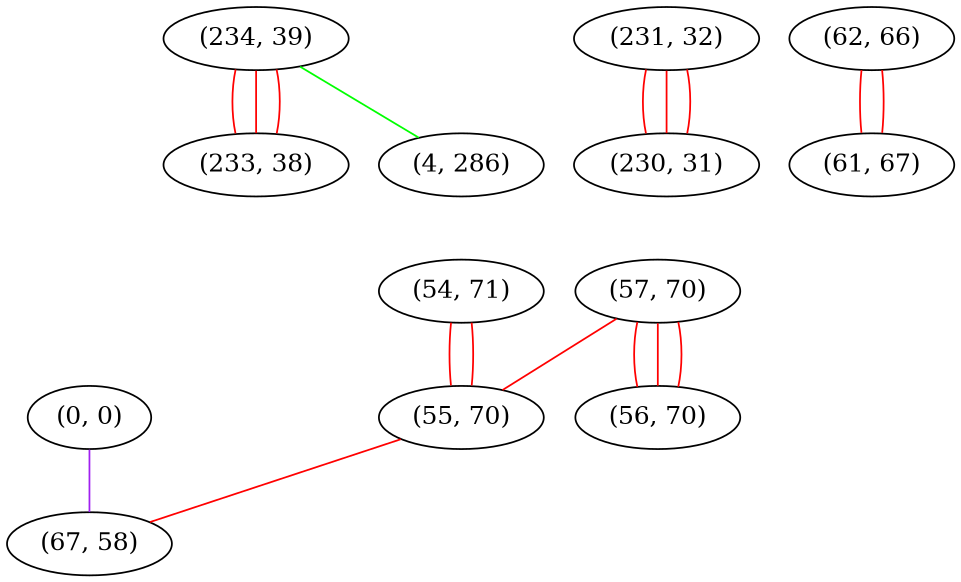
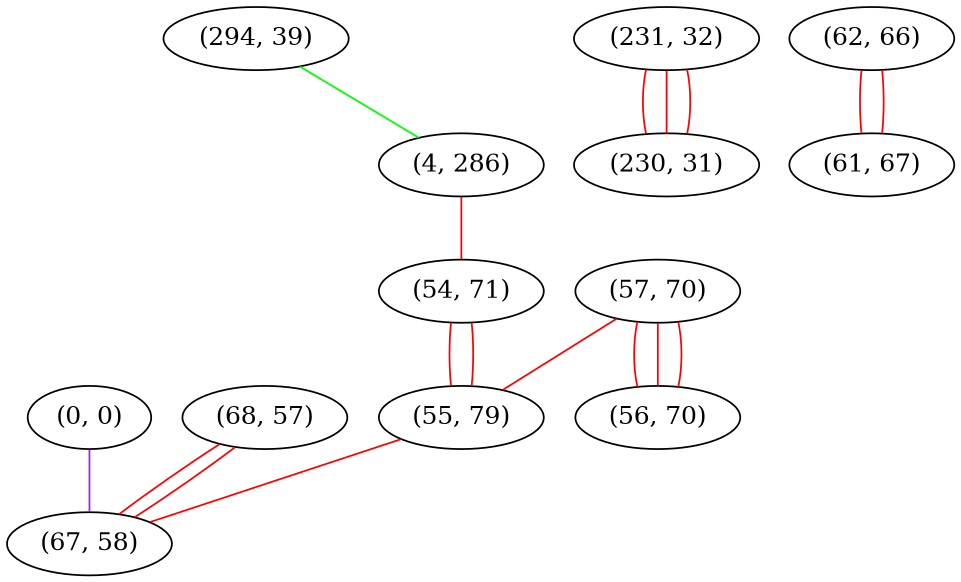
  graph {
    edge [color=red weight=1]
    "(0, 0)"
    "(67, 58)"
    "(231, 32)"
    "(230, 31)"
-   "(234, 39)"
-   "(233, 38)"
+   "(234, 39)" [label="(294, 39)"]
    n7 [label="(4, 286)"]
    "(54, 71)"
+   "(68, 57)"
    "(62, 66)"
    "(61, 67)"
    "(57, 70)"
-   "(55, 70)"
+   "(55, 70)" [label="(55, 79)"]
    n14 [label="(56, 70)"]
    "(0, 0)" -- "(67, 58)" [color=purple weight=4]
    "(231, 32)" -- "(230, 31)"
    "(231, 32)" -- "(230, 31)"
    "(231, 32)" -- "(230, 31)"
-   "(234, 39)" -- "(233, 38)"
-   "(234, 39)" -- "(233, 38)"
-   "(234, 39)" -- "(233, 38)"
    "(234, 39)" -- n7 [color=green weight=2]
+   n7 -- "(54, 71)"
    "(54, 71)" -- "(55, 70)"
    "(54, 71)" -- "(55, 70)"
+   "(68, 57)" -- "(67, 58)"
+   "(68, 57)" -- "(67, 58)"
    "(62, 66)" -- "(61, 67)"
    "(62, 66)" -- "(61, 67)"
    "(57, 70)" -- "(55, 70)"
    "(57, 70)" -- n14
    "(57, 70)" -- n14
    "(57, 70)" -- n14
    "(55, 70)" -- "(67, 58)"
  }
